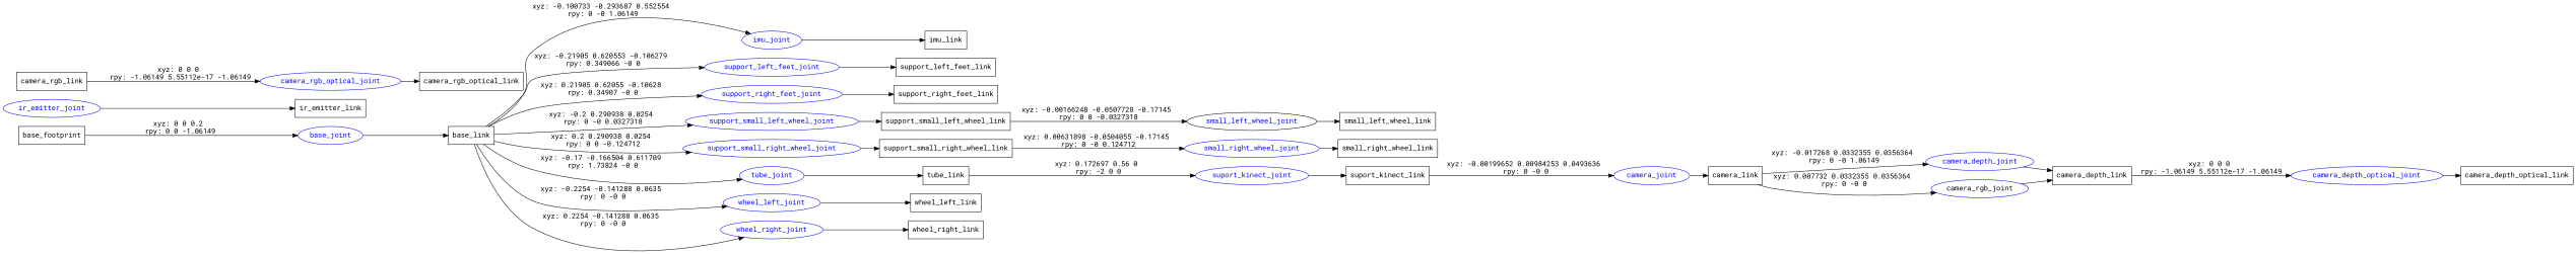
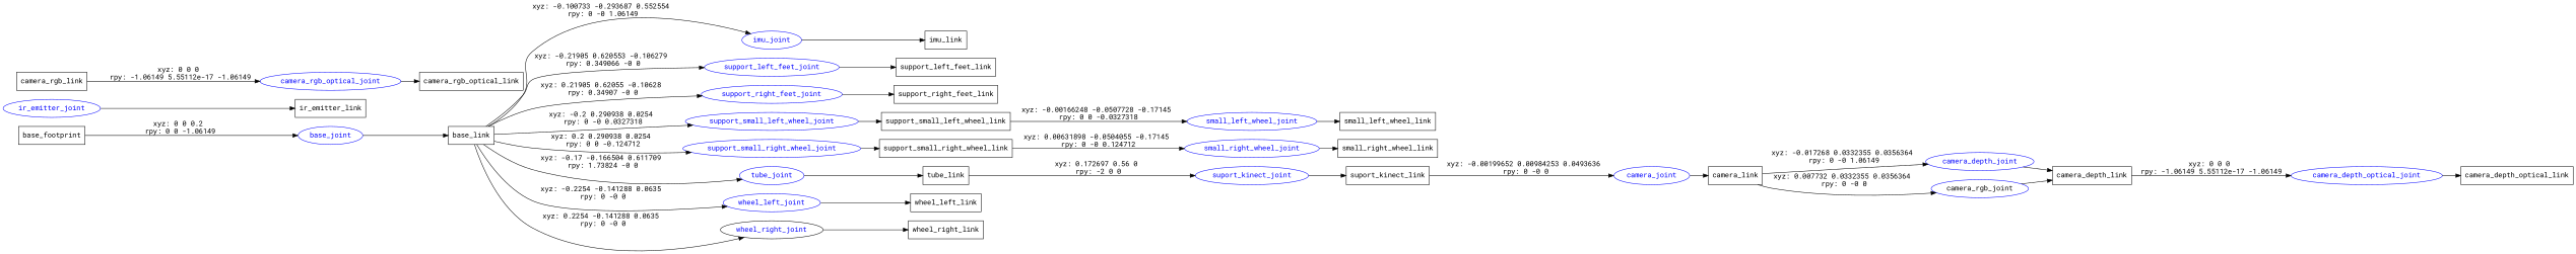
  digraph {
    fontname="Roboto Mono"
    rankdir=LR
    node [fontname="Roboto Mono" shape=box]
    edge [fontname="Roboto Mono"]
    n1 [label=base_footprint]
    base_joint [color=blue fontcolor=blue shape=ellipse]
    n3 [label=base_link]
    imu_joint [color=blue fontcolor=blue shape=ellipse]
    support_left_feet_joint [color=blue fontcolor=blue shape=ellipse]
    support_right_feet_joint [color=blue fontcolor=blue shape=ellipse]
    support_small_left_wheel_joint [color=blue fontcolor=blue shape=ellipse]
    support_small_right_wheel_joint [color=blue fontcolor=blue shape=ellipse]
    tube_joint [color=blue fontcolor=blue shape=ellipse]
    wheel_left_joint [color=blue fontcolor=blue shape=ellipse]
-   wheel_right_joint [color=blue fontcolor=blue shape=ellipse]
+   wheel_right_joint [color=black fontcolor=blue shape=ellipse]
    n12 [label=imu_link]
    n13 [label=support_left_feet_link]
    n14 [label=support_right_feet_link]
    n15 [label=support_small_left_wheel_link]
    n16 [label=support_small_right_wheel_link]
    n17 [label=tube_link]
    n18 [label=wheel_left_link]
    n19 [label=wheel_right_link]
-   small_left_wheel_joint [color=black fontcolor=blue shape=ellipse]
+   small_left_wheel_joint [color=blue fontcolor=blue shape=ellipse]
    n21 [label=small_left_wheel_link]
    small_right_wheel_joint [color=blue fontcolor=blue shape=ellipse]
    n23 [label=small_right_wheel_link]
    suport_kinect_joint [color=blue fontcolor=blue shape=ellipse]
    n25 [label=suport_kinect_link]
    camera_joint [color=blue fontcolor=blue shape=ellipse]
    n27 [label=camera_link]
    camera_depth_joint [color=blue fontcolor=blue shape=ellipse]
    camera_rgb_joint [color=blue fontcolor=black shape=ellipse]
    n30 [label=camera_depth_link]
    ir_emitter_joint [color=blue fontcolor=blue shape=ellipse]
    n32 [label=ir_emitter_link]
    camera_depth_optical_joint [color=blue fontcolor=blue shape=ellipse]
    n34 [label=camera_depth_optical_link]
    n35 [label=camera_rgb_link]
    camera_rgb_optical_joint [color=blue fontcolor=blue shape=ellipse]
    n37 [label=camera_rgb_optical_link]
    n1 -> base_joint [label="xyz: 0 0 0.2 \nrpy: 0 0 -1.06149"]
    base_joint -> n3
    n3 -> imu_joint [label="xyz: -0.100733 -0.293687 0.552554 \nrpy: 0 -0 1.06149"]
    n3 -> support_left_feet_joint [label="xyz: -0.21905 0.620553 -0.106279 \nrpy: 0.349066 -0 0"]
    n3 -> support_right_feet_joint [label="xyz: 0.21905 0.62055 -0.10628 \nrpy: 0.34907 -0 0"]
    n3 -> support_small_left_wheel_joint [label="xyz: -0.2 0.290938 0.0254 \nrpy: 0 -0 0.0327318"]
    n3 -> support_small_right_wheel_joint [label="xyz: 0.2 0.290938 0.0254 \nrpy: 0 0 -0.124712"]
    n3 -> tube_joint [label="xyz: -0.17 -0.166504 0.611709 \nrpy: 1.73824 -0 0"]
    n3 -> wheel_left_joint [label="xyz: -0.2254 -0.141288 0.0635 \nrpy: 0 -0 0"]
    n3 -> wheel_right_joint [label="xyz: 0.2254 -0.141288 0.0635 \nrpy: 0 -0 0"]
    imu_joint -> n12
    support_left_feet_joint -> n13
    support_right_feet_joint -> n14
    support_small_left_wheel_joint -> n15
    support_small_right_wheel_joint -> n16
    tube_joint -> n17
    wheel_left_joint -> n18
    wheel_right_joint -> n19
    n15 -> small_left_wheel_joint [label="xyz: -0.00166248 -0.0507728 -0.17145 \nrpy: 0 0 -0.0327318"]
    n16 -> small_right_wheel_joint [label="xyz: 0.00631898 -0.0504055 -0.17145 \nrpy: 0 -0 0.124712"]
    n17 -> suport_kinect_joint [label="xyz: 0.172697 0.56 0 \nrpy: -2 0 0"]
    small_left_wheel_joint -> n21
    small_right_wheel_joint -> n23
    suport_kinect_joint -> n25
    n25 -> camera_joint [label="xyz: -0.00199652 0.00984253 0.0493636 \nrpy: 0 -0 0"]
    camera_joint -> n27
    n27 -> camera_depth_joint [label="xyz: -0.017268 0.0332355 0.0356364 \nrpy: 0 -0 1.06149"]
    n27 -> camera_rgb_joint [label="xyz: 0.007732 0.0332355 0.0356364 \nrpy: 0 -0 0"]
    camera_depth_joint -> n30
    camera_rgb_joint -> n30
    n30 -> camera_depth_optical_joint [label="xyz: 0 0 0 \nrpy: -1.06149 5.55112e-17 -1.06149"]
    ir_emitter_joint -> n32
    camera_depth_optical_joint -> n34
    n35 -> camera_rgb_optical_joint [label="xyz: 0 0 0 \nrpy: -1.06149 5.55112e-17 -1.06149"]
    camera_rgb_optical_joint -> n37
  }
